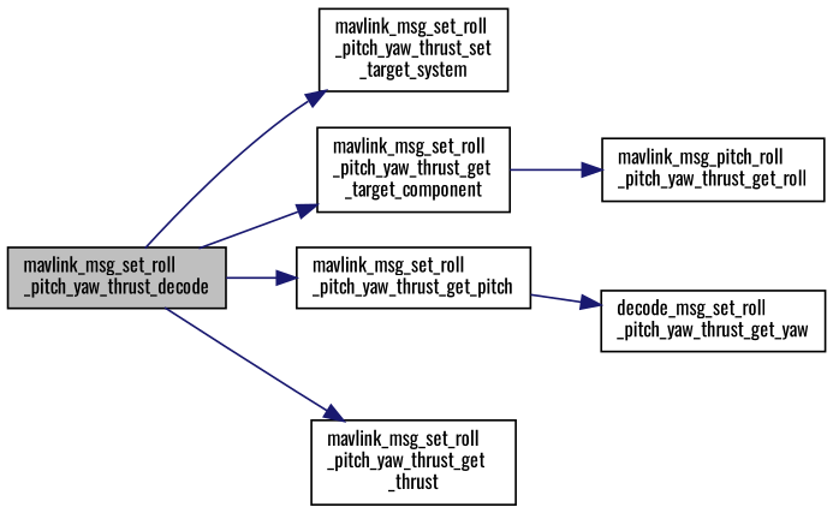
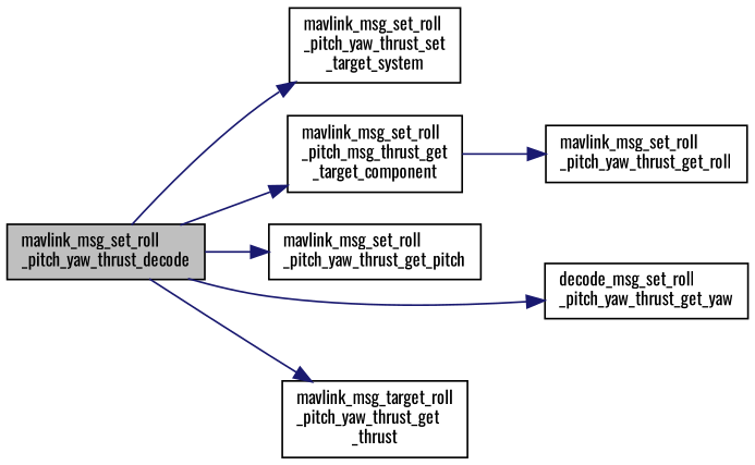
  digraph {
    fontname=Oswald
    rankdir=LR
    node [color=black fillcolor=white fontname=Oswald fontsize=10 shape=record style=filled]
    edge [color=midnightblue fontname=Oswald fontsize=10 labelfontname=Helvetica labelfontsize=10 style=solid]
    n1 [fillcolor=grey75 fontcolor=black height=0.2 label="mavlink_msg_set_roll\l_pitch_yaw_thrust_decode" width=0.4]
    n2 [height=0.2 label="mavlink_msg_set_roll\l_pitch_yaw_thrust_set\l_target_system" width=0.4]
-   n3 [height=0.2 label="mavlink_msg_set_roll\l_pitch_yaw_thrust_get\l_target_component" width=0.4]
+   n3 [height=0.2 label="mavlink_msg_set_roll\l_pitch_msg_thrust_get\l_target_component" width=0.4]
    n4 [height=0.2 label="mavlink_msg_set_roll\l_pitch_yaw_thrust_get_pitch" width=0.4]
    n5 [height=0.2 label="decode_msg_set_roll\l_pitch_yaw_thrust_get_yaw" width=0.4]
-   n6 [height=0.2 label="mavlink_msg_set_roll\l_pitch_yaw_thrust_get\l_thrust" width=0.4]
-   n7 [height=0.2 label="mavlink_msg_pitch_roll\l_pitch_yaw_thrust_get_roll" width=0.4]
+   n6 [height=0.2 label="mavlink_msg_target_roll\l_pitch_yaw_thrust_get\l_thrust" width=0.4]
+   n7 [height=0.2 label="mavlink_msg_set_roll\l_pitch_yaw_thrust_get_roll" width=0.4]
    n1 -> n2
    n1 -> n3
    n1 -> n4
-   n4 -> n5
+   n1 -> n5
    n1 -> n6
    n3 -> n7
  }
